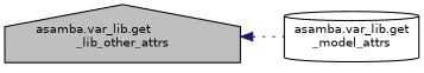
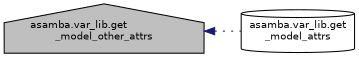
  digraph {
    rankdir=LR
    fontname="DejaVu Sans"
    node [color=black fontname="DejaVu Sans" fontsize=10 style=filled]
-   n1 [fillcolor=grey75 fontcolor=black height=0.2 label="asamba.var_lib.get\l_lib_other_attrs" shape=house width=0.4]
+   n1 [fillcolor=grey75 fontcolor=black height=0.2 label="asamba.var_lib.get\l_model_other_attrs" shape=house width=0.4]
    n2 [fillcolor=white height=0.2 label="asamba.var_lib.get\l_model_attrs" shape=cylinder width=0.4]
    n1 -> n2 [color=midnightblue dir=back fontname="DejaVu Sans" fontsize=10 labelfontname=Helvetica labelfontsize=10 style=dotted]
  }
